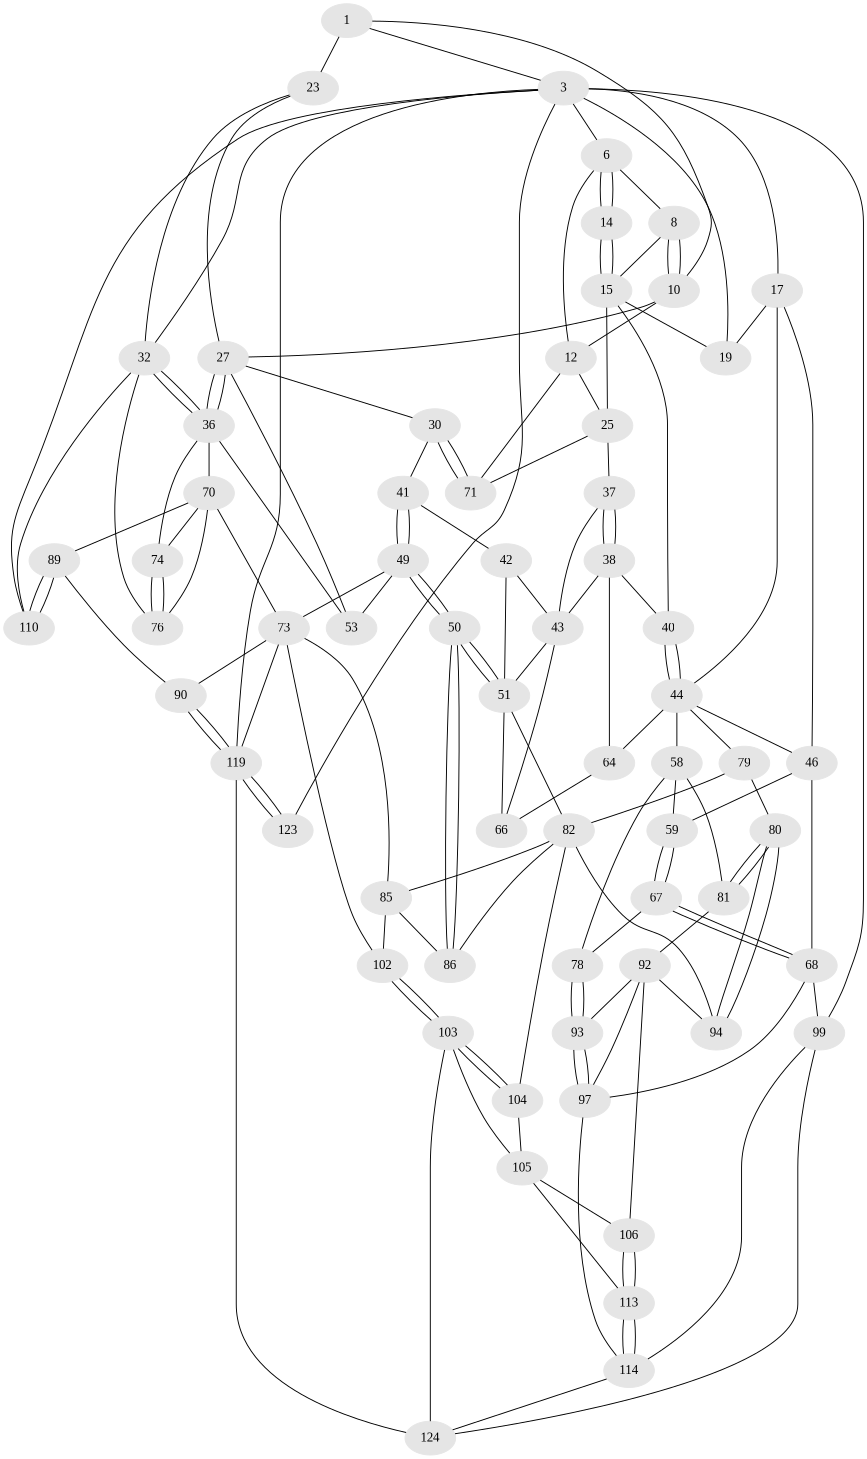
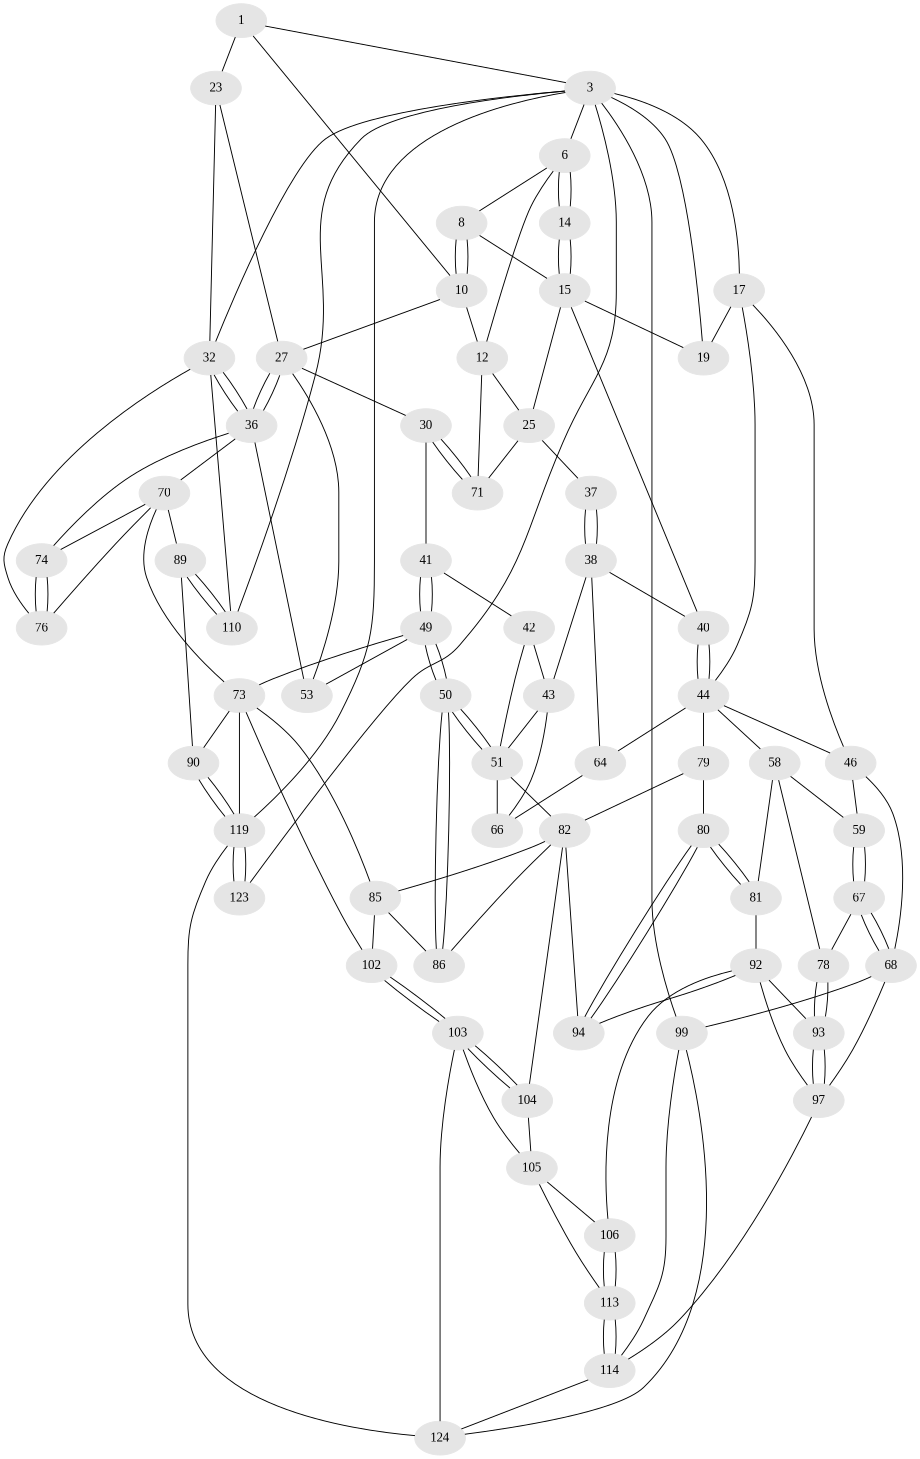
  graph {
    fontname="Liberation Serif"
    node [color=gray90 fontname="Liberation Serif" style=filled]
    edge [fontname="Liberation Serif"]
    1 [super="+9+2"]
    3 [super="+116+4"]
    10 [super="+11"]
    23 [super="+26"]
    6 [super="+7"]
    17 [super="+18"]
    19 [super="+22"]
    32 [super="+33"]
    99 [super="+100+118"]
    110
    119 [super="+120"]
    123
    12 [super="+24"]
    27 [super="+28"]
    8
    14
    15 [super="+20"]
    25 [super="+34"]
    40
    44 [super="+57+45"]
    46 [super="+47"]
    36 [super="+61"]
    76
    114 [super="+115"]
    124 [super="+125"]
    n26 [label=71]
    30
    53
    37
    64
    58 [super="+77"]
    79
    59
    68 [super="+98"]
    38 [super="+39"]
    43 [super="+55"]
    41
    70 [super="+71"]
    74
    42
    49 [super="+54"]
    73 [super="+84"]
    89
    51 [super="+69+52"]
    66
    50
    82 [super="+83+87"]
    78
    81
    80
    67
    97 [super="+108"]
    86
    85 [super="+101"]
    90
    102
    94
    104
    93
    92 [super="+95"]
    103 [super="+111"]
    106
    105 [super="+112"]
    113
    1 -- 3
    1 -- 10
    1 -- 23 [weight=2]
    3 -- 6
    3 -- 17
    3 -- 19
    3 -- 32
    3 -- 99 [weight=2]
    3 -- 110
    3 -- 119
    3 -- 123
    10 -- 12
    10 -- 27
    23 -- 32
    23 -- 27
    6 -- 12
    6 -- 8
    6 -- 14 [weight=2]
    6 -- 14
    17 -- 19 [weight=2]
    17 -- 44
    17 -- 46
    32 -- 110
    32 -- 36
    32 -- 36
    32 -- 76
    99 -- 114
    99 -- 124
    119 -- 123 [weight=2]
    119 -- 123
    119 -- 124 [weight=2]
    12 -- 25
    12 -- n26
    27 -- 36
    27 -- 36
    27 -- 30
    27 -- 53
    8 -- 10
    8 -- 10
    8 -- 15
    14 -- 15
    14 -- 15
    15 -- 19
    15 -- 25
    15 -- 40
    25 -- n26
    25 -- 37
    40 -- 44
    40 -- 44
    44 -- 46
    44 -- 64
    44 -- 58
    44 -- 79
    46 -- 59
    46 -- 68
    36 -- 53
    36 -- 70 [weight=2]
    36 -- 74
    114 -- 124
    30 -- n26
    30 -- n26
    30 -- 41
    37 -- 38
    37 -- 38
-   37 -- 43
    64 -- 66
    58 -- 59
    58 -- 78
    58 -- 81
    79 -- 82
    79 -- 80
    59 -- 67
    59 -- 67
    68 -- 99
    68 -- 97
    38 -- 40
    38 -- 64
    38 -- 43
    43 -- 51
    43 -- 66
    41 -- 42
    41 -- 49
    41 -- 49
    70 -- 76
    70 -- 74
    70 -- 73
    70 -- 89
    74 -- 76
    74 -- 76
    42 -- 43
    42 -- 51
    49 -- 53
    49 -- 73
    49 -- 50
    49 -- 50
    73 -- 119
    73 -- 85
    73 -- 90
    73 -- 102
    89 -- 110
    89 -- 110
    89 -- 90
    51 -- 66
    51 -- 82
    50 -- 51
    50 -- 51
    50 -- 86
    50 -- 86
    82 -- 86
    82 -- 85
    82 -- 94
    82 -- 104
    78 -- 93
    78 -- 93
    81 -- 92
    80 -- 81
    80 -- 81
    80 -- 94
    80 -- 94
    67 -- 68
    67 -- 68
    67 -- 78
    97 -- 114
    85 -- 86
    85 -- 102
    90 -- 119
    90 -- 119
    102 -- 103
    102 -- 103
    104 -- 105
    93 -- 97
    93 -- 97
    92 -- 97
    92 -- 94
    92 -- 93
    92 -- 106
    103 -- 124
    103 -- 104
    103 -- 104
    103 -- 105
    106 -- 113
    106 -- 113
    105 -- 106
    105 -- 113
    113 -- 114
    113 -- 114
  }
